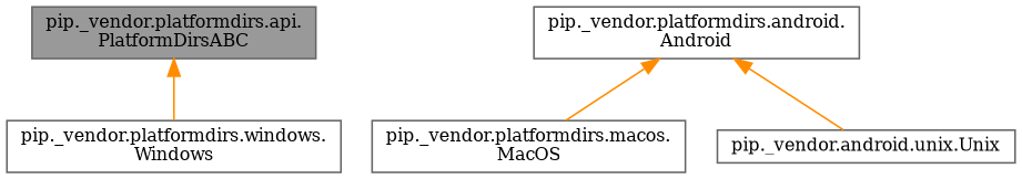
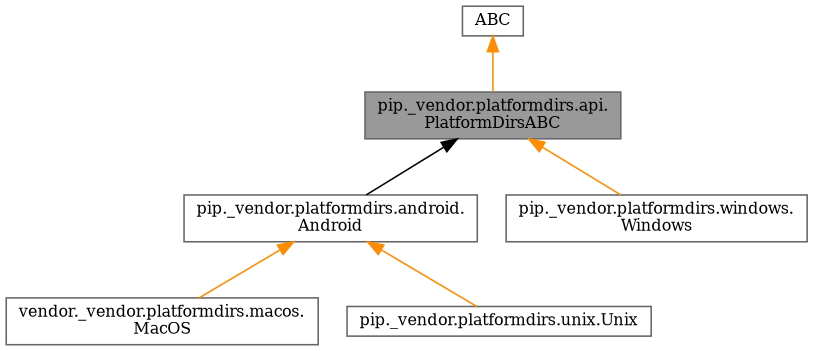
  digraph {
    fontname="DejaVu Serif"
    rankdir=TB
    node [color=gray40 fillcolor=white fontname="DejaVu Serif" fontsize=10 shape=box style=filled]
    edge [color=darkorange dir=back fontname="DejaVu Serif" fontsize=10 labelfontname=Helvetica labelfontsize=10 style=solid]
    n1 [fillcolor=grey60 fontcolor=black height=0.2 label="pip._vendor.platformdirs.api.\lPlatformDirsABC" width=0.4]
    n2 [height=0.2 label="pip._vendor.platformdirs.android.\lAndroid" width=0.4]
    n3 [height=0.2 label="pip._vendor.platformdirs.windows.\lWindows" width=0.4]
-   n4 [height=0.2 label="pip._vendor.platformdirs.macos.\lMacOS" width=0.4]
-   n5 [height=0.2 label="pip._vendor.android.unix.Unix" width=0.4]
+   n4 [height=0.2 label="vendor._vendor.platformdirs.macos.\lMacOS" width=0.4]
+   n5 [height=0.2 label="pip._vendor.platformdirs.unix.Unix" width=0.4]
+   n6 [height=0.2 label=ABC width=0.4]
+   n1 -> n2 [color=black]
    n1 -> n3
    n2 -> n4
    n2 -> n5
+   n6 -> n1
  }
